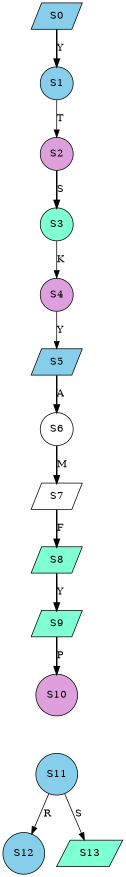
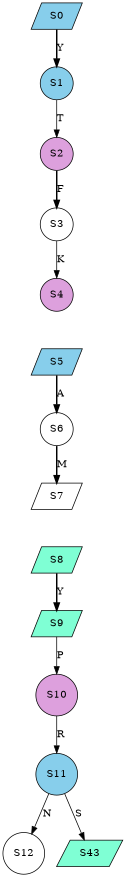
  strict digraph {
    node [fillcolor=skyblue shape=circle style=filled]
    edge [style=bold]
    S0 [shape=parallelogram]
    S1
    S2 [fillcolor=plum]
-   S3 [fillcolor=aquamarine]
+   S3 [fillcolor=white]
    S4 [fillcolor=plum]
    S5 [shape=parallelogram]
    S6 [fillcolor=white]
    S7 [fillcolor=white shape=parallelogram]
    S8 [fillcolor=aquamarine shape=parallelogram]
    S9 [fillcolor=aquamarine shape=parallelogram]
    S10 [fillcolor=plum]
    S11
-   S12
-   S13 [fillcolor=aquamarine shape=parallelogram]
+   S12 [fillcolor=white]
+   S13 [fillcolor=aquamarine shape=parallelogram label=S43]
    S0 -> S1 [label=Y]
    S1 -> S2 [label=T style=solid]
-   S2 -> S3 [label=S]
+   S2 -> S3 [label=F]
    S3 -> S4 [label=K style=solid]
-   S4 -> S5 [label=Y style=solid]
    S5 -> S6 [label=A]
    S6 -> S7 [label=M]
-   S7 -> S8 [label=F]
    S8 -> S9 [label=Y]
-   S9 -> S10 [label=P]
-   S11 -> S12 [label=R style=solid]
+   S9 -> S10 [label=P style=solid]
+   S10 -> S11 [label=R style=solid]
+   S11 -> S12 [label=N style=solid]
    S11 -> S13 [label=S style=solid]
  }
